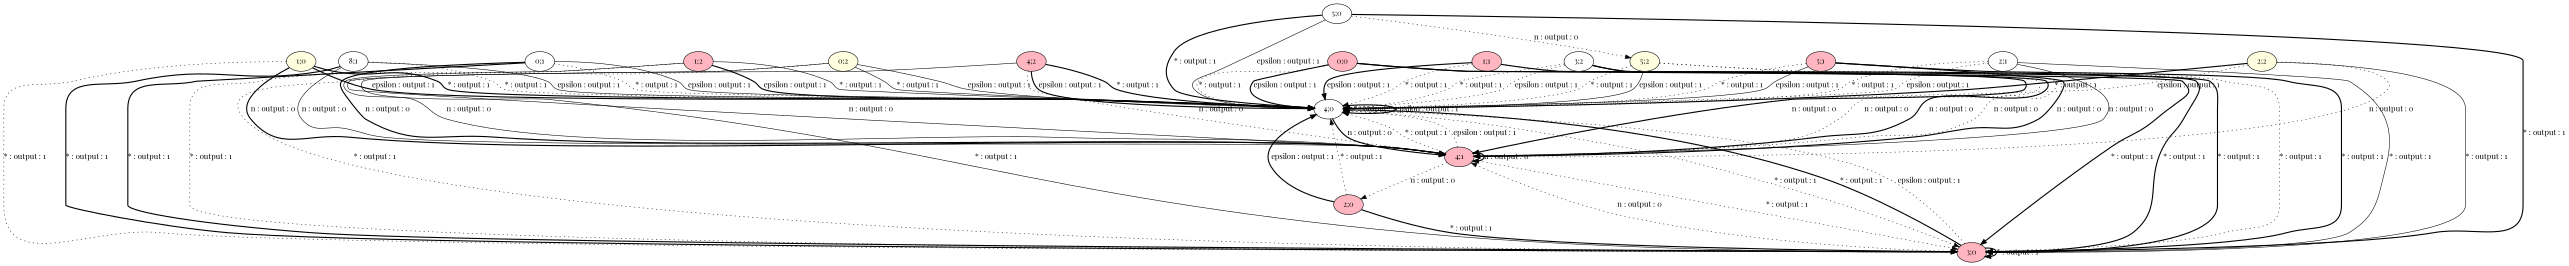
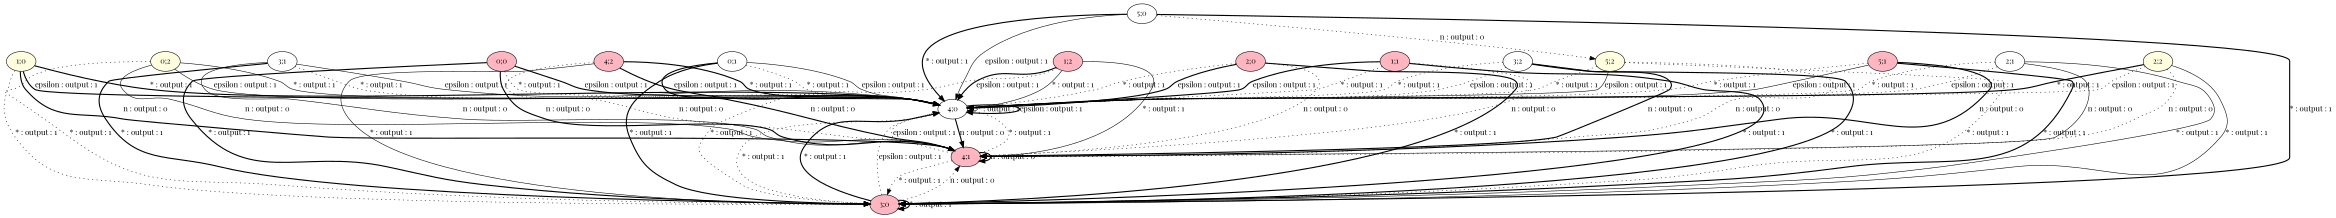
  digraph {
    fontname="Playfair Display"
    node [fillcolor=lightpink fontname="Playfair Display" style=filled]
    edge [fontname="Playfair Display" style=bold]
    n1 [label="4;2"]
    n2 [fillcolor=white label="4;0"]
    n3 [label="4;1"]
    n4 [label="3;0"]
    n5 [label="1;2"]
    n6 [label="1;1"]
    n7 [fillcolor=lightyellow label="1;0"]
    n8 [fillcolor=lightyellow label="0;2"]
    n9 [label="0;0"]
    n10 [fillcolor=white label="0;1"]
    n11 [label="2;0"]
    n12 [fillcolor=white label="2;1"]
    n13 [fillcolor=lightyellow label="2;2"]
    n14 [fillcolor=white label="3;2"]
-   n15 [fillcolor=white label="8;1"]
+   n15 [fillcolor=white label="3;1"]
    n16 [fillcolor=white label="5;0"]
    n17 [fillcolor=lightyellow label="5;2"]
    n18 [label="5;1"]
    n1 -> n2 [label="* : output : 1"]
    n1 -> n2 [label="epsilon : output : 1"]
    n1 -> n3 [label="n : output : 0" style=dotted]
    n1 -> n4 [label="* : output : 1" style=solid]
    n2 -> n2 [label="* : output : 1" style=solid]
    n2 -> n2 [label="epsilon : output : 1"]
    n2 -> n3 [label="n : output : 0"]
    n2 -> n4 [label="* : output : 1" style=dotted]
    n3 -> n2 [label="* : output : 1" style=dotted]
    n3 -> n2 [label="epsilon : output : 1" style=dotted]
    n3 -> n3 [label="n : output : 0"]
    n3 -> n4 [label="* : output : 1" style=dotted]
    n4 -> n2 [label="* : output : 1"]
    n4 -> n2 [label="epsilon : output : 1" style=dotted]
    n4 -> n3 [label="n : output : 0" style=dotted]
    n4 -> n4 [label="* : output : 1"]
    n5 -> n2 [label="* : output : 1" style=solid]
    n5 -> n2 [label="epsilon : output : 1"]
-   n5 -> n3 [label="n : output : 0" style=solid]
+   n5 -> n3 [label="* : output : 1" style=solid]
    n5 -> n4 [label="* : output : 1" style=dotted]
    n6 -> n2 [label="* : output : 1" style=dotted]
    n6 -> n2 [label="epsilon : output : 1"]
    n6 -> n3 [label="n : output : 0" style=dotted]
    n6 -> n4 [label="* : output : 1"]
    n7 -> n2 [label="* : output : 1"]
    n7 -> n2 [label="epsilon : output : 1"]
    n7 -> n3 [label="n : output : 0"]
    n7 -> n4 [label="* : output : 1" style=dotted]
    n8 -> n2 [label="* : output : 1" style=solid]
    n8 -> n2 [label="epsilon : output : 1" style=solid]
    n8 -> n3 [label="n : output : 0" style=solid]
    n8 -> n4 [label="* : output : 1" style=dotted]
    n9 -> n2 [label="* : output : 1" style=dotted]
    n9 -> n2 [label="epsilon : output : 1"]
    n9 -> n3 [label="n : output : 0"]
    n9 -> n4 [label="* : output : 1"]
    n10 -> n2 [label="* : output : 1" style=dotted]
    n10 -> n2 [label="epsilon : output : 1" style=solid]
    n10 -> n3 [label="n : output : 0"]
    n10 -> n4 [label="* : output : 1"]
    n11 -> n2 [label="* : output : 1" style=dotted]
    n11 -> n2 [label="epsilon : output : 1"]
-   n3 -> n11 [label="n : output : 0" style=dotted]
+   n11 -> n3 [label="n : output : 0" style=dotted]
    n11 -> n4 [label="* : output : 1"]
    n12 -> n2 [label="* : output : 1" style=dotted]
    n12 -> n2 [label="epsilon : output : 1" style=dotted]
    n12 -> n3 [label="n : output : 0" style=solid]
    n12 -> n4 [label="* : output : 1" style=solid]
    n13 -> n2 [label="* : output : 1"]
    n13 -> n2 [label="epsilon : output : 1" style=dotted]
    n13 -> n3 [label="n : output : 0" style=dotted]
    n13 -> n4 [label="* : output : 1" style=solid]
    n14 -> n2 [label="* : output : 1" style=dotted]
    n14 -> n2 [label="epsilon : output : 1" style=dotted]
    n14 -> n3 [label="n : output : 0"]
    n14 -> n4 [label="* : output : 1"]
    n15 -> n2 [label="* : output : 1" style=dotted]
    n15 -> n2 [label="epsilon : output : 1" style=solid]
    n15 -> n3 [label="n : output : 0" style=solid]
    n15 -> n4 [label="* : output : 1"]
    n16 -> n2 [label="* : output : 1"]
    n16 -> n2 [label="epsilon : output : 1" style=solid]
    n16 -> n4 [label="* : output : 1"]
    n16 -> n17 [label="n : output : 0" style=dotted]
    n17 -> n2 [label="* : output : 1" style=dotted]
    n17 -> n2 [label="epsilon : output : 1" style=solid]
    n17 -> n3 [label="n : output : 0" style=dotted]
    n17 -> n4 [label="* : output : 1" style=dotted]
    n18 -> n2 [label="* : output : 1" style=dotted]
    n18 -> n2 [label="epsilon : output : 1" style=solid]
    n18 -> n3 [label="n : output : 0"]
    n18 -> n4 [label="* : output : 1"]
  }
